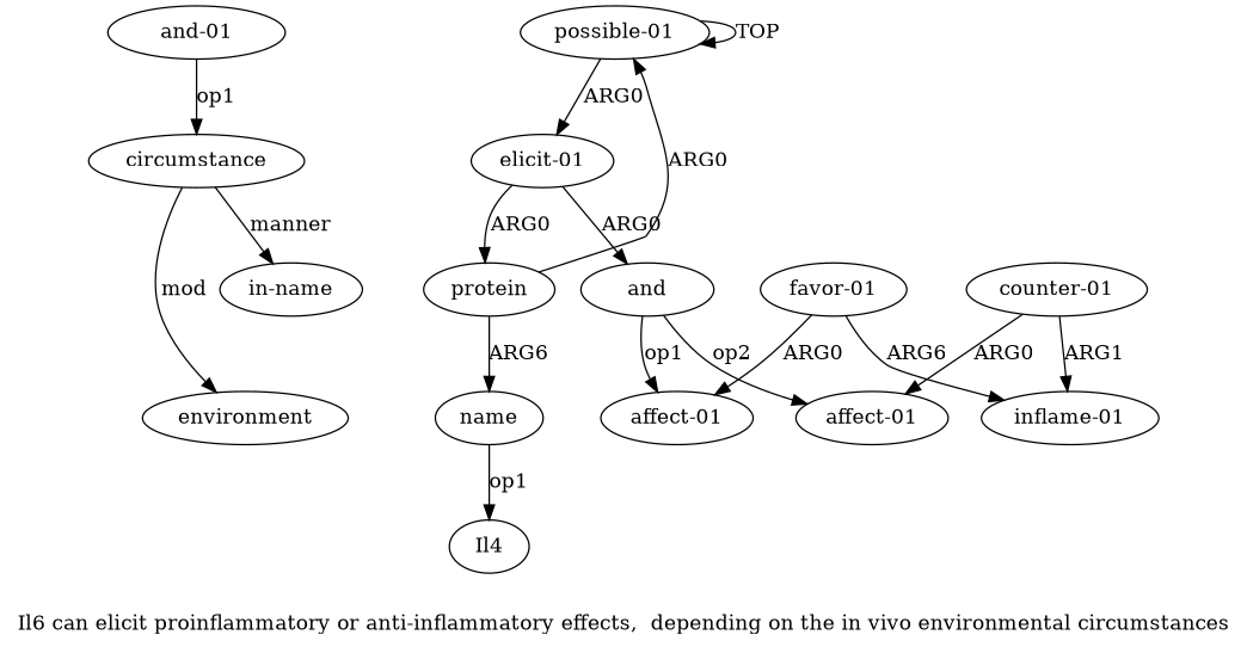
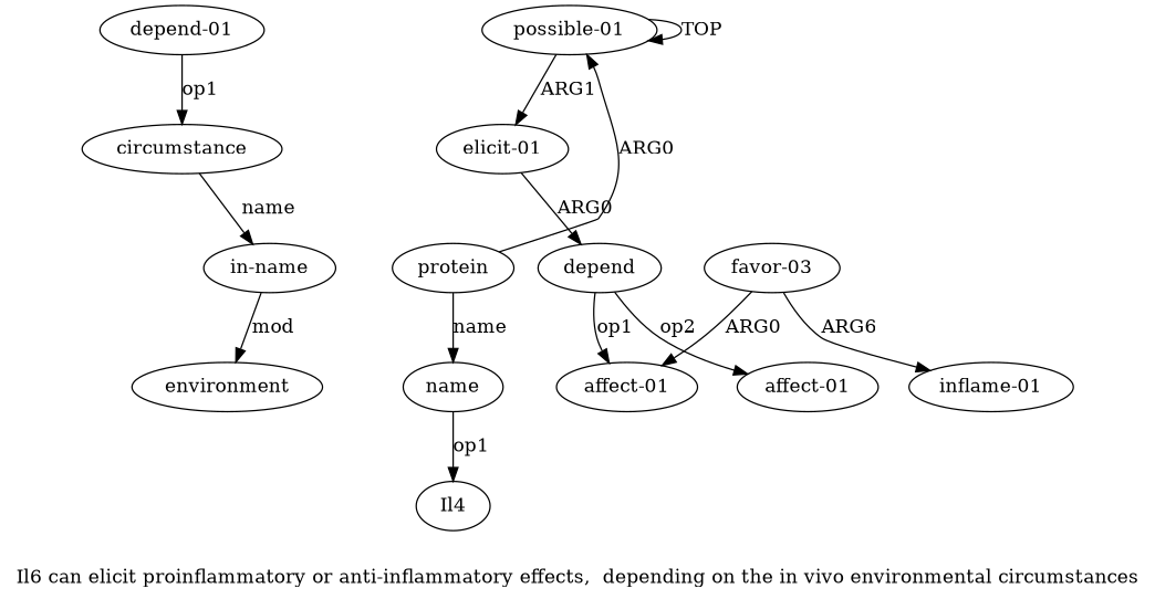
  digraph {
    label="Il6 can elicit proinflammatory or anti-inflammatory effects,  depending on the in vivo environmental circumstances"
    node [color=black gold_label="affect-01" test_label="affect-01"]
    edge [color=black gold_label=ARG1 test_label=ARG1]
    n1 [gold_ind=11 gold_label=circumstance label=circumstance test_ind=11 test_label=circumstance]
    n2 [gold_ind=13 gold_label=environment label=environment test_ind=13 test_label=environment]
    n3 [gold_ind=12 gold_label="in-vivo" label="in-name" test_ind=12 test_label="in-vivo"]
-   n4 [gold_ind=10 gold_label="depend-01" label="and-01" test_ind=10 test_label="depend-01"]
+   n4 [gold_ind=10 gold_label="depend-01" label="depend-01" test_ind=10 test_label="depend-01"]
    n5 [gold_ind=0 gold_label="possible-01" label="possible-01" test_ind=0 test_label="possible-01"]
    n6 [gold_ind=1 gold_label="elicit-01" label="elicit-01" test_ind=1 test_label="elicit-01"]
    n7 [gold_ind=2 gold_label=protein label=protein test_ind=2 test_label=protein]
-   n8 [gold_ind=4 gold_label=and label=and test_ind=4 test_label=and]
+   n8 [gold_ind=4 gold_label=and label=depend test_ind=4 test_label=and]
    n9 [gold_ind=3 gold_label=name label=name test_ind=3 test_label=name]
    n10 [gold_ind=5 label="affect-01" test_ind=5]
    n11 [gold_ind=8 label="affect-01" test_ind=8]
    n12 [gold_ind=-1 gold_label=Il6 label=Il4 test_ind=-1 test_label=Il6]
    n13 [gold_ind=7 gold_label="inflame-01" label="inflame-01" test_ind=7 test_label="inflame-01"]
-   n14 [gold_ind=6 gold_label="favor-01" label="favor-01" test_ind=6 test_label="favor-01"]
-   n15 [gold_ind=9 gold_label="counter-01" label="counter-01" test_ind=9 test_label="counter-01"]
-   n1 -> n2 [gold_label=mod label=mod test_label=mod]
-   n1 -> n3 [gold_label=manner label=manner test_label=manner]
+   n14 [gold_ind=6 gold_label="favor-01" label="favor-03" test_ind=6 test_label="favor-01"]
+   n3 -> n2 [gold_label=mod label=mod test_label=mod]
+   n1 -> n3 [gold_label=manner label=name test_label=manner]
    n4 -> n1 [label=op1]
    n5 -> n5 [gold_label=TOP label=TOP test_label=TOP]
-   n5 -> n6 [label=ARG0]
-   n6 -> n7 [gold_label=ARG0 label=ARG0 test_label=ARG0]
+   n5 -> n6 [label=ARG1]
    n6 -> n8 [label=ARG0]
    n7 -> n5 [gold_label=ARG0 label=ARG0 test_label=ARG0]
-   n7 -> n9 [gold_label=name label=ARG6 test_label=name]
+   n7 -> n9 [gold_label=name label=name test_label=name]
    n8 -> n10 [gold_label=op1 label=op1 test_label=op1]
    n8 -> n11 [gold_label=op2 label=op2 test_label=op2]
    n9 -> n12 [gold_label=op1 label=op1 test_label=op1]
    n14 -> n10 [gold_label=ARG0 label=ARG0 test_label=ARG0]
    n14 -> n13 [label=ARG6]
-   n15 -> n11 [gold_label=ARG0 label=ARG0 test_label=ARG0]
-   n15 -> n13 [label=ARG1]
  }
